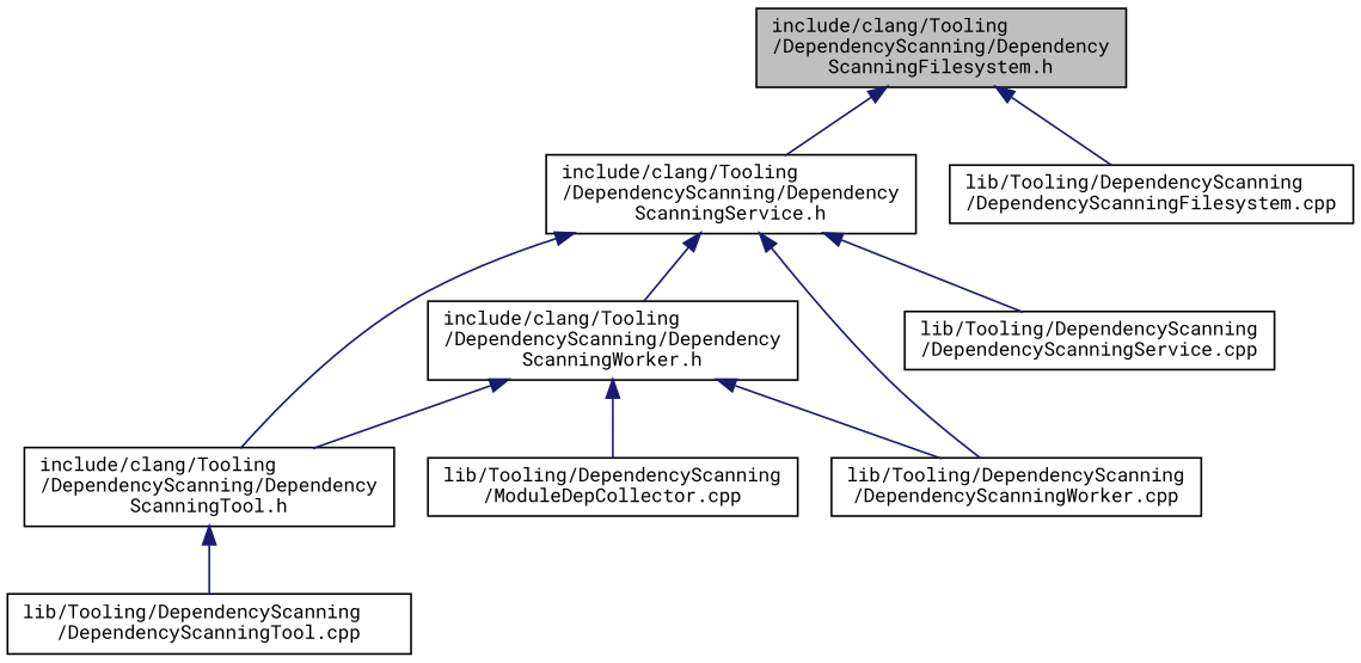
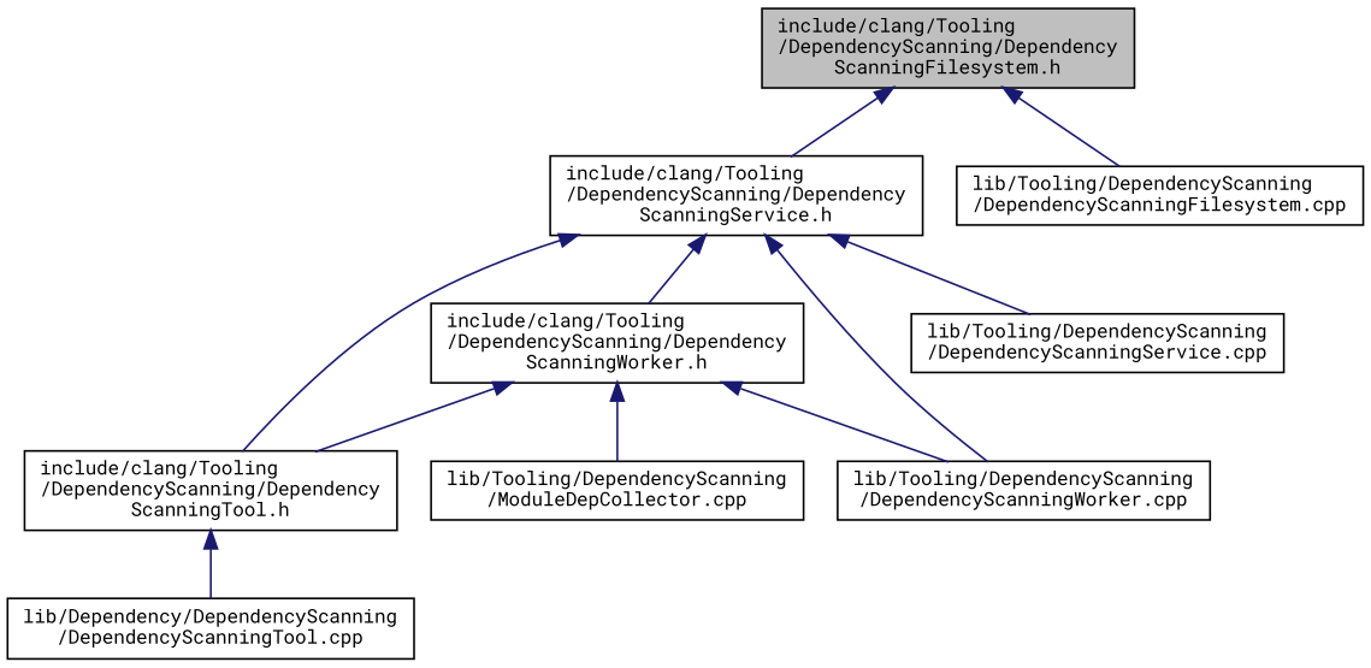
  digraph {
    fontname="Roboto Mono"
    node [color=black fontname="Roboto Mono" fontsize=10 shape=record]
    edge [color=midnightblue dir=back fontname="Roboto Mono" fontsize=10 labelfontname=Helvetica labelfontsize=10 style=solid]
    n1 [fillcolor=grey75 fontcolor=black height=0.2 label="include/clang/Tooling\l/DependencyScanning/Dependency\lScanningFilesystem.h" style=filled width=0.4]
    n2 [height=0.2 label="include/clang/Tooling\l/DependencyScanning/Dependency\lScanningService.h" width=0.4]
    n3 [height=0.2 label="lib/Tooling/DependencyScanning\l/DependencyScanningFilesystem.cpp" width=0.4]
    n4 [height=0.2 label="include/clang/Tooling\l/DependencyScanning/Dependency\lScanningTool.h" width=0.4]
    n5 [height=0.2 label="include/clang/Tooling\l/DependencyScanning/Dependency\lScanningWorker.h" width=0.4]
    n6 [height=0.2 label="lib/Tooling/DependencyScanning\l/DependencyScanningWorker.cpp" width=0.4]
    n7 [height=0.2 label="lib/Tooling/DependencyScanning\l/DependencyScanningService.cpp" width=0.4]
-   n8 [height=0.2 label="lib/Tooling/DependencyScanning\l/DependencyScanningTool.cpp" width=0.4]
+   n8 [height=0.2 label="lib/Dependency/DependencyScanning\l/DependencyScanningTool.cpp" width=0.4]
    n9 [height=0.2 label="lib/Tooling/DependencyScanning\l/ModuleDepCollector.cpp" width=0.4]
    n1 -> n2
    n1 -> n3
    n2 -> n4
    n2 -> n5
    n2 -> n6
    n2 -> n7
    n4 -> n8
    n5 -> n4
    n5 -> n6
    n5 -> n9
  }
